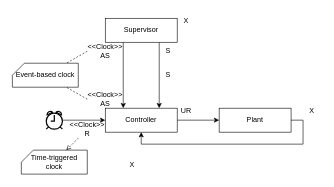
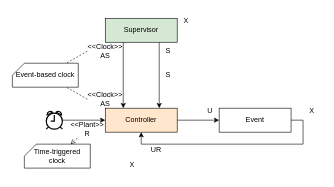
  <mxCell id="0" />
  <mxCell id="1" parent="0" />
  <mxCell id="2" style="edgeStyle=orthogonalEdgeStyle;rounded=0;orthogonalLoop=1;jettySize=auto;html=1;exitX=0.25;exitY=1;exitDx=0;exitDy=0;entryX=0.25;entryY=0;entryDx=0;entryDy=0;" edge="1" parent="1" source="4" target="6"><mxGeometry relative="1" as="geometry" /></mxCell>
  <mxCell id="3" style="edgeStyle=orthogonalEdgeStyle;rounded=0;orthogonalLoop=1;jettySize=auto;html=1;exitX=0.75;exitY=1;exitDx=0;exitDy=0;entryX=0.75;entryY=0;entryDx=0;entryDy=0;" edge="1" parent="1" source="4" target="6"><mxGeometry relative="1" as="geometry" /></mxCell>
- <mxCell id="4" value="Supervisor" style="rounded=0;whiteSpace=wrap;html=1;" vertex="1" parent="1"><mxGeometry x="175" y="30" width="120" height="40" as="geometry" /></mxCell>
+ <mxCell id="4" value="Supervisor" style="rounded=0;whiteSpace=wrap;html=1;fillColor=#d5e8d4;" vertex="1" parent="1"><mxGeometry x="175" y="30" width="120" height="40" as="geometry" /></mxCell>
  <mxCell id="5" style="edgeStyle=orthogonalEdgeStyle;rounded=0;orthogonalLoop=1;jettySize=auto;html=1;exitX=1;exitY=0.5;exitDx=0;exitDy=0;entryX=0;entryY=0.5;entryDx=0;entryDy=0;" edge="1" parent="1" source="6" target="7"><mxGeometry relative="1" as="geometry" /></mxCell>
- <mxCell id="6" value="Controller" style="rounded=0;whiteSpace=wrap;html=1;" vertex="1" parent="1"><mxGeometry x="175" y="180" width="120" height="40" as="geometry" /></mxCell>
- <mxCell id="7" value="Plant" style="rounded=0;whiteSpace=wrap;html=1;" vertex="1" parent="1"><mxGeometry x="365" y="180" width="120" height="40" as="geometry" /></mxCell>
+ <mxCell id="6" value="Controller" style="rounded=0;whiteSpace=wrap;html=1;fillColor=#ffe6cc;" vertex="1" parent="1"><mxGeometry x="175" y="180" width="120" height="40" as="geometry" /></mxCell>
+ <mxCell id="7" value="Event" style="rounded=0;whiteSpace=wrap;html=1;" vertex="1" parent="1"><mxGeometry x="365" y="180" width="120" height="40" as="geometry" /></mxCell>
  <mxCell id="8" value="&amp;lt;&amp;lt;Clock&amp;gt;&amp;gt; AS" style="text;html=1;strokeColor=none;fillColor=none;align=center;verticalAlign=middle;whiteSpace=wrap;rounded=0;" vertex="1" parent="1"><mxGeometry x="145" y="70" width="60" height="30" as="geometry" /></mxCell>
  <mxCell id="9" value="&amp;lt;&amp;lt;Clock&amp;gt;&amp;gt; AS" style="text;html=1;strokeColor=none;fillColor=none;align=center;verticalAlign=middle;whiteSpace=wrap;rounded=0;" vertex="1" parent="1"><mxGeometry x="145" y="150" width="60" height="30" as="geometry" /></mxCell>
  <mxCell id="10" value="S" style="text;html=1;strokeColor=none;fillColor=none;align=center;verticalAlign=middle;whiteSpace=wrap;rounded=0;" vertex="1" parent="1"><mxGeometry x="265" y="70" width="30" height="30" as="geometry" /></mxCell>
  <mxCell id="11" value="S" style="text;html=1;strokeColor=none;fillColor=none;align=center;verticalAlign=middle;whiteSpace=wrap;rounded=0;" vertex="1" parent="1"><mxGeometry x="265" y="110" width="30" height="30" as="geometry" /></mxCell>
- <mxCell id="12" value="&amp;lt;&amp;lt;Clock&amp;gt;&amp;gt; R" style="text;html=1;strokeColor=none;fillColor=none;align=center;verticalAlign=middle;whiteSpace=wrap;rounded=0;" vertex="1" parent="1"><mxGeometry x="115" y="200" width="60" height="30" as="geometry" /></mxCell>
+ <mxCell id="12" value="&amp;lt;&amp;lt;Plant&amp;gt;&amp;gt; R" style="text;html=1;strokeColor=none;fillColor=none;align=center;verticalAlign=middle;whiteSpace=wrap;rounded=0;" vertex="1" parent="1"><mxGeometry x="115" y="200" width="60" height="30" as="geometry" /></mxCell>
  <mxCell id="13" style="edgeStyle=orthogonalEdgeStyle;rounded=0;orthogonalLoop=1;jettySize=auto;html=1;entryX=0;entryY=0.5;entryDx=0;entryDy=0;" edge="1" parent="1" source="25" target="6"><mxGeometry relative="1" as="geometry"><mxPoint x="115" y="200" as="sourcePoint" /><mxPoint x="215" y="150" as="targetPoint" /></mxGeometry></mxCell>
- <mxCell id="14" value="UR" style="text;html=1;strokeColor=none;fillColor=none;align=center;verticalAlign=middle;whiteSpace=wrap;rounded=0;" vertex="1" parent="1"><mxGeometry x="295" y="170" width="30" height="30" as="geometry" /></mxCell>
+ <mxCell id="14" value="UR" style="text;html=1;strokeColor=none;fillColor=none;align=center;verticalAlign=middle;whiteSpace=wrap;rounded=0;" vertex="1" parent="1"><mxGeometry x="245" y="235" width="30" height="30" as="geometry" /></mxCell>
+ <mxCell id="15" value="U" style="text;html=1;strokeColor=none;fillColor=none;align=center;verticalAlign=middle;whiteSpace=wrap;rounded=0;" vertex="1" parent="1"><mxGeometry x="335" y="170" width="30" height="30" as="geometry" /></mxCell>
  <mxCell id="16" value="X" style="text;html=1;strokeColor=none;fillColor=none;align=center;verticalAlign=middle;whiteSpace=wrap;rounded=0;" vertex="1" parent="1"><mxGeometry x="505" y="170" width="30" height="30" as="geometry" /></mxCell>
  <mxCell id="17" style="edgeStyle=orthogonalEdgeStyle;rounded=0;orthogonalLoop=1;jettySize=auto;html=1;exitX=1;exitY=0.5;exitDx=0;exitDy=0;entryX=0.5;entryY=1;entryDx=0;entryDy=0;" edge="1" parent="1" source="7" target="6"><mxGeometry relative="1" as="geometry"><mxPoint x="305" y="210" as="sourcePoint" /><mxPoint x="465" y="210" as="targetPoint" /></mxGeometry></mxCell>
  <mxCell id="18" value="X" style="text;html=1;strokeColor=none;fillColor=none;align=center;verticalAlign=middle;whiteSpace=wrap;rounded=0;" vertex="1" parent="1"><mxGeometry x="295" y="20" width="30" height="30" as="geometry" /></mxCell>
  <mxCell id="19" value="X" style="text;html=1;strokeColor=none;fillColor=none;align=center;verticalAlign=middle;whiteSpace=wrap;rounded=0;" vertex="1" parent="1"><mxGeometry x="205" y="260" width="30" height="30" as="geometry" /></mxCell>
  <mxCell id="20" value="Event-based clock" style="shape=card;whiteSpace=wrap;html=1;size=20;" vertex="1" parent="1"><mxGeometry x="20" y="105" width="110" height="40" as="geometry" /></mxCell>
  <mxCell id="21" value="" style="endArrow=none;dashed=1;html=1;rounded=0;exitX=0;exitY=0.5;exitDx=0;exitDy=0;" edge="1" parent="1" source="8" target="20"><mxGeometry width="50" height="50" relative="1" as="geometry"><mxPoint x="435" y="160" as="sourcePoint" /><mxPoint x="485" y="110" as="targetPoint" /></mxGeometry></mxCell>
  <mxCell id="22" value="" style="endArrow=none;dashed=1;html=1;rounded=0;exitX=0;exitY=0.5;exitDx=0;exitDy=0;" edge="1" parent="1" source="9" target="20"><mxGeometry width="50" height="50" relative="1" as="geometry"><mxPoint x="435" y="160" as="sourcePoint" /><mxPoint x="485" y="110" as="targetPoint" /></mxGeometry></mxCell>
- <mxCell id="23" value="Time-triggered clock" style="shape=card;whiteSpace=wrap;html=1;size=20;" vertex="1" parent="1"><mxGeometry x="35" y="250" width="110" height="40" as="geometry" /></mxCell>
+ <mxCell id="23" value="Time-triggered clock" style="shape=card;whiteSpace=wrap;html=1;size=20;" vertex="1" parent="1"><mxGeometry x="40" y="240" width="110" height="40" as="geometry" /></mxCell>
  <mxCell id="24" value="" style="endArrow=open;dashed=1;html=1;rounded=0;" edge="1" parent="1" source="12" target="23"><mxGeometry width="50" height="50" relative="1" as="geometry"><mxPoint x="435" y="160" as="sourcePoint" /><mxPoint x="485" y="110" as="targetPoint" /></mxGeometry></mxCell>
  <mxCell id="25" value="" style="html=1;verticalLabelPosition=bottom;align=center;labelBackgroundColor=#ffffff;verticalAlign=top;strokeWidth=2;strokeColor=#000000;shadow=0;dashed=0;shape=mxgraph.ios7.icons.alarm_clock;" vertex="1" parent="1"><mxGeometry x="76.5" y="185" width="27" height="30" as="geometry" /></mxCell>
